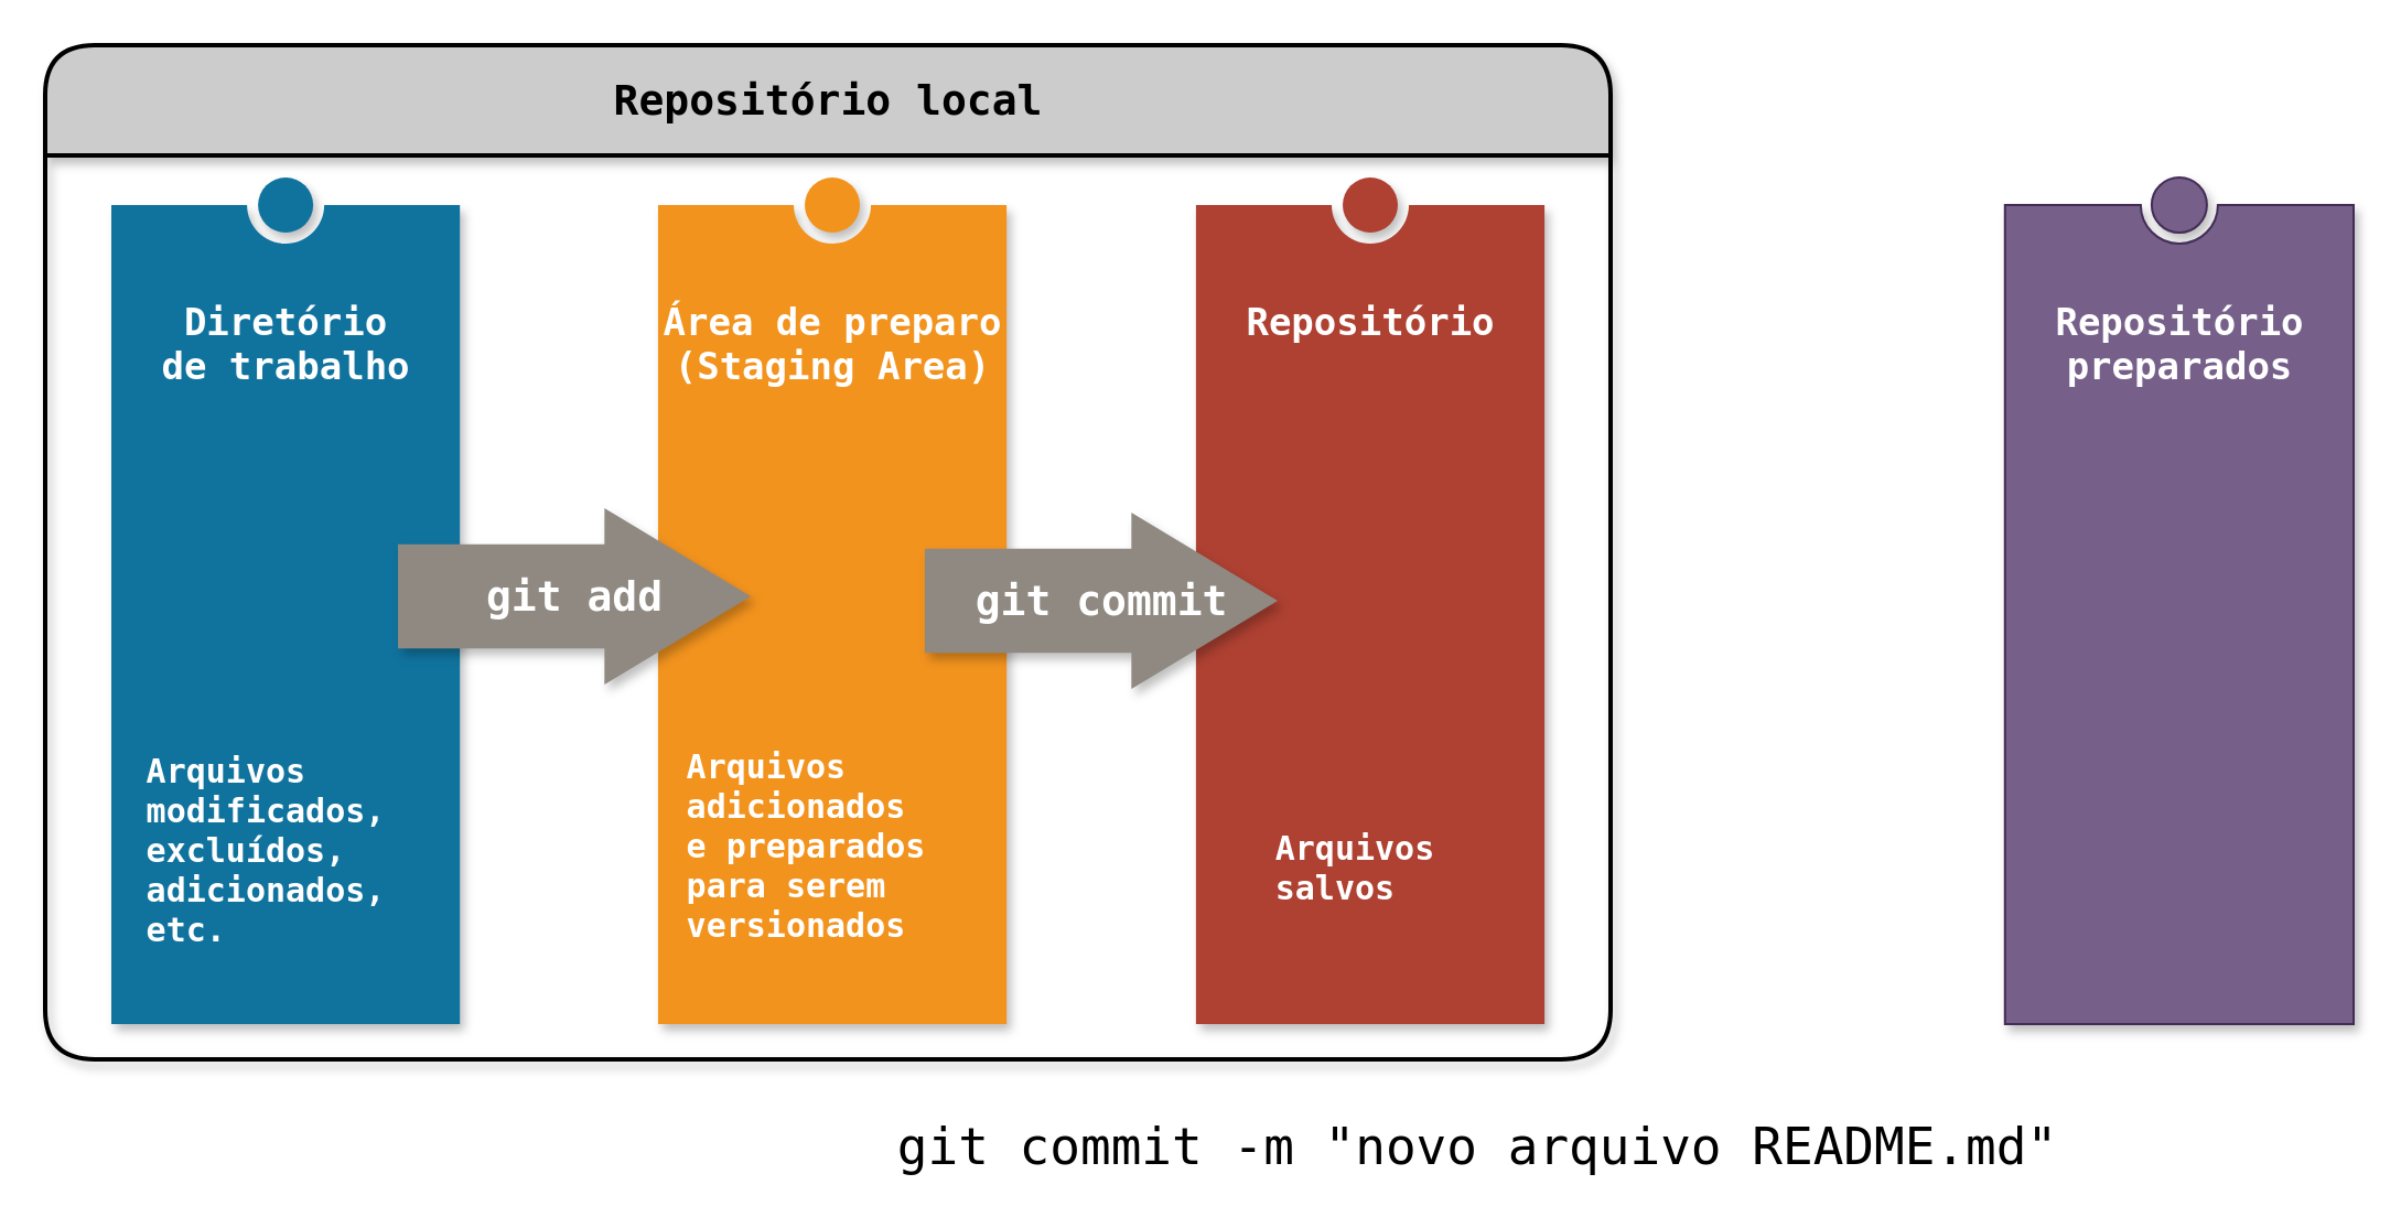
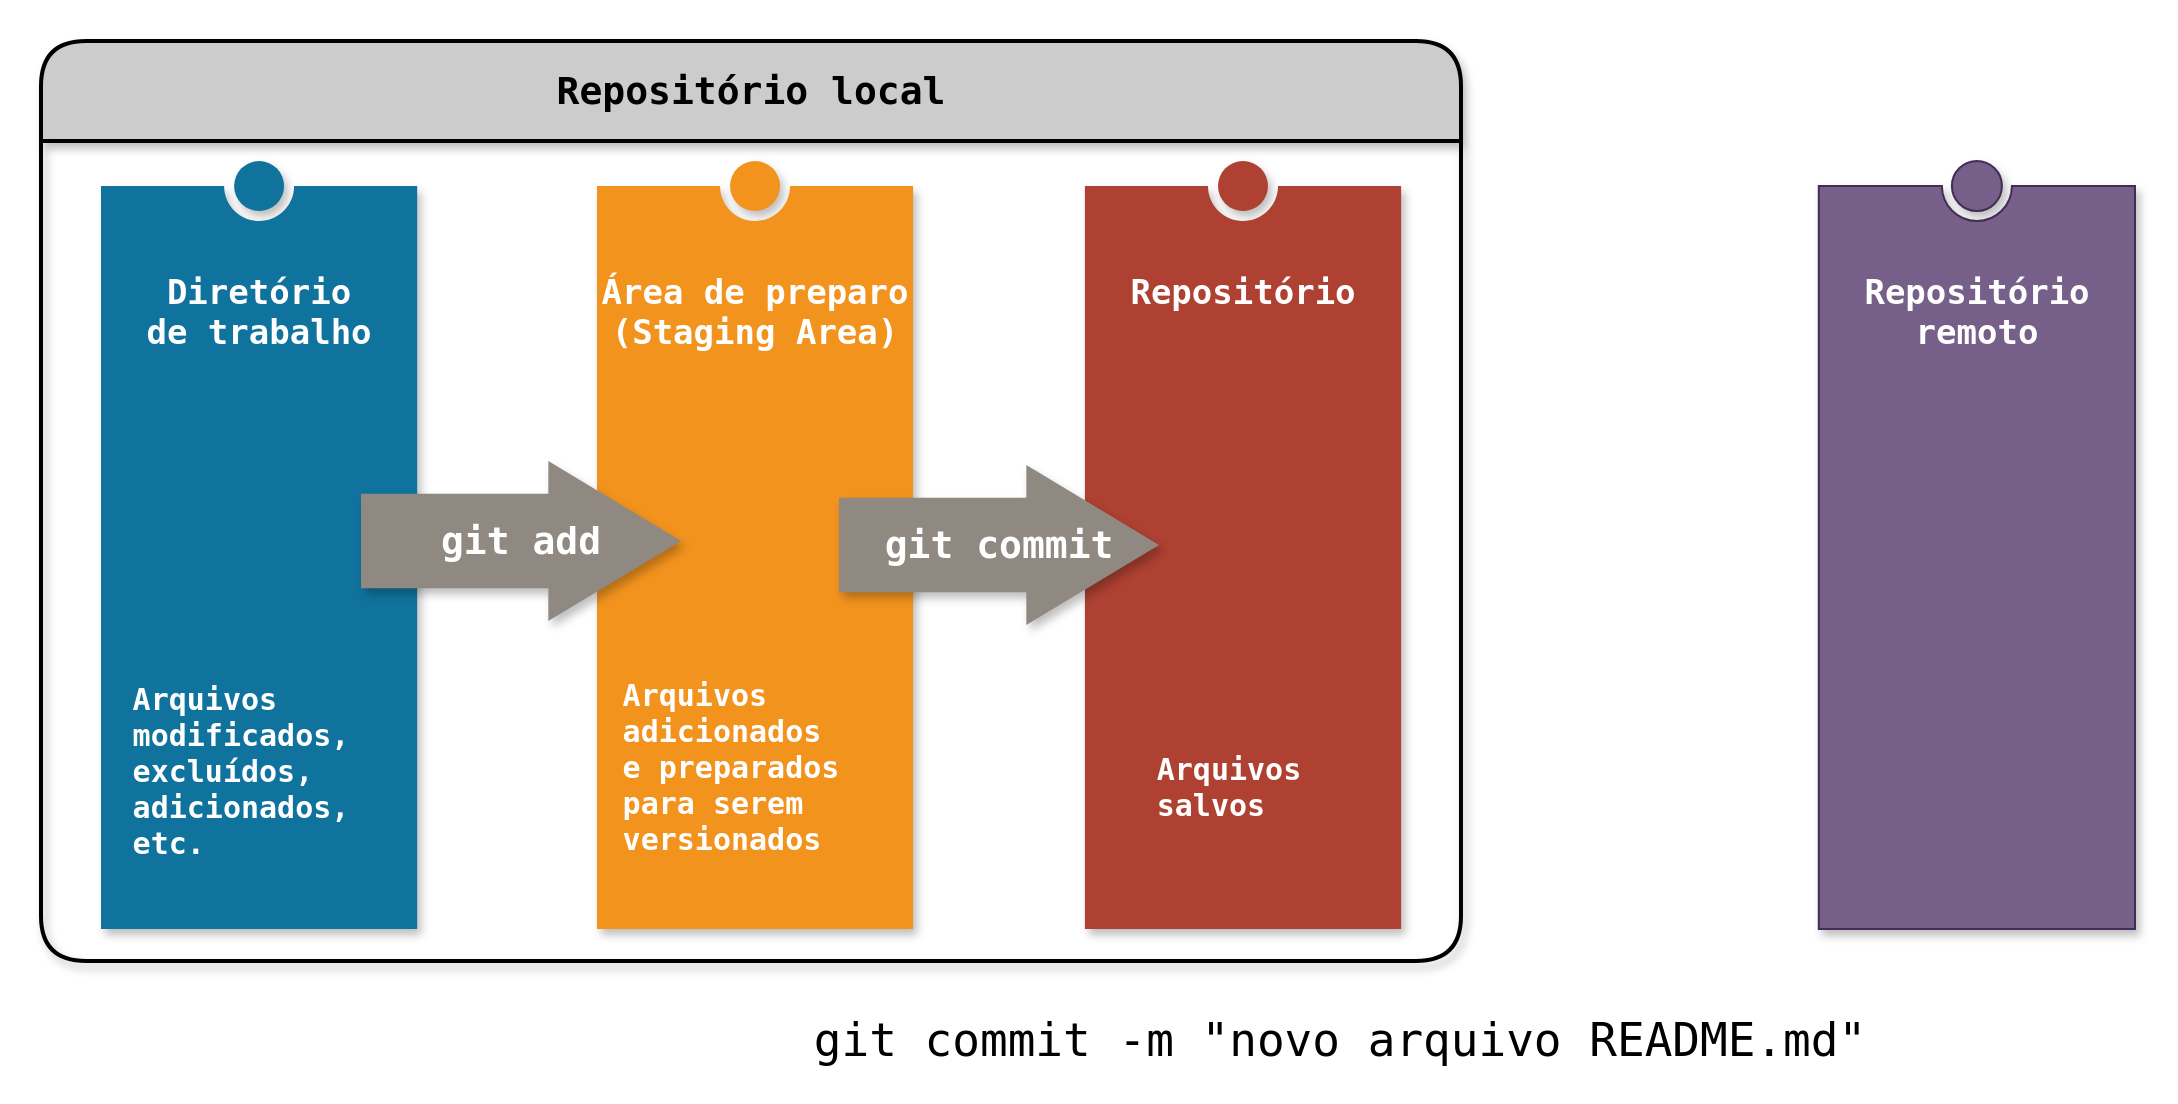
  <mxCell id="0" />
  <mxCell id="1" parent="0" />
  <mxCell id="2" value="&lt;pre&gt;&lt;b&gt;&lt;font style=&quot;font-size: 19px&quot;&gt;Repositório local&lt;/font&gt;&lt;/b&gt;&lt;/pre&gt;" style="swimlane;childLayout=stackLayout;horizontal=1;startSize=50;horizontalStack=0;rounded=1;fontSize=14;fontStyle=0;strokeWidth=2;resizeParent=0;resizeLast=1;shadow=1;dashed=0;align=center;hachureGap=4;pointerEvents=0;labelBackgroundColor=none;html=1;fillColor=#CCCCCC;" vertex="1" parent="1"><mxGeometry x="20" y="20" width="710" height="460" as="geometry" /></mxCell>
  <mxCell id="3" value="&lt;pre&gt;Diretório&lt;br&gt;de trabalho&lt;br&gt;&lt;/pre&gt;" style="verticalLabelPosition=middle;verticalAlign=top;html=1;shape=mxgraph.infographic.numberedEntryVert;dy=25;strokeColor=none;fontSize=17;fontColor=#FFFFFF;align=center;labelPosition=center;spacingTop=32;fontStyle=1;fillColor=#10739E;hachureGap=4;pointerEvents=0;shadow=1;" vertex="1" parent="1"><mxGeometry x="50" y="80" width="158.095" height="384" as="geometry" /></mxCell>
  <mxCell id="4" value="&lt;div&gt;&lt;pre&gt;Área de preparo&lt;br&gt;(Staging Area)&lt;/pre&gt;&lt;/div&gt;" style="verticalLabelPosition=middle;verticalAlign=top;html=1;shape=mxgraph.infographic.numberedEntryVert;dy=25;strokeColor=none;fontSize=17;fontColor=#FFFFFF;align=center;labelPosition=center;spacingTop=32;fontStyle=1;fillColor=#F2931E;hachureGap=4;pointerEvents=0;shadow=1;" vertex="1" parent="1"><mxGeometry x="297.976" y="80" width="158.095" height="384" as="geometry" /></mxCell>
  <mxCell id="5" value="&lt;pre&gt;Repositório&lt;/pre&gt;" style="verticalLabelPosition=middle;verticalAlign=top;html=1;shape=mxgraph.infographic.numberedEntryVert;dy=25;strokeColor=none;fontSize=17;fontColor=#FFFFFF;align=center;labelPosition=center;spacingTop=32;fontStyle=1;fillColor=#AE4132;hachureGap=4;pointerEvents=0;shadow=1;" vertex="1" parent="1"><mxGeometry x="541.952" y="80" width="158.095" height="384" as="geometry" /></mxCell>
- <mxCell id="6" value="&lt;div&gt;&lt;pre&gt;Repositório&lt;br&gt;preparados&lt;/pre&gt;&lt;/div&gt;" style="verticalLabelPosition=middle;verticalAlign=top;html=1;shape=mxgraph.infographic.numberedEntryVert;dy=25;strokeColor=#432D57;fontSize=17;fontColor=#ffffff;align=center;labelPosition=center;spacingTop=32;fontStyle=1;fillColor=#76608a;hachureGap=4;pointerEvents=0;shadow=1;" vertex="1" parent="1"><mxGeometry x="908.905" y="80" width="158.095" height="384" as="geometry" /></mxCell>
+ <mxCell id="6" value="&lt;div&gt;&lt;pre&gt;Repositório&lt;br&gt;remoto&lt;/pre&gt;&lt;/div&gt;" style="verticalLabelPosition=middle;verticalAlign=top;html=1;shape=mxgraph.infographic.numberedEntryVert;dy=25;strokeColor=#432D57;fontSize=17;fontColor=#ffffff;align=center;labelPosition=center;spacingTop=32;fontStyle=1;fillColor=#76608a;hachureGap=4;pointerEvents=0;shadow=1;" vertex="1" parent="1"><mxGeometry x="908.905" y="80" width="158.095" height="384" as="geometry" /></mxCell>
  <mxCell id="7" value="&lt;div align=&quot;justify&quot;&gt;&lt;pre&gt;&lt;b&gt;&lt;font style=&quot;font-size: 15px&quot; color=&quot;#FFFFFF&quot;&gt;Arquivos &lt;br&gt;modificados, &lt;br&gt;excluídos, &lt;br&gt;adicionados, &lt;br&gt;etc.&lt;/font&gt;&lt;/b&gt;&lt;/pre&gt;&lt;/div&gt;" style="text;html=1;strokeColor=none;fillColor=none;align=center;verticalAlign=middle;whiteSpace=wrap;rounded=0;hachureGap=4;pointerEvents=0;" vertex="1" parent="1"><mxGeometry x="80" y="350" width="90" height="70" as="geometry" /></mxCell>
  <mxCell id="8" value="&lt;pre style=&quot;font-size: 19px&quot;&gt;&lt;font color=&quot;#FFFFFF&quot;&gt;&lt;b&gt;&lt;font style=&quot;font-size: 19px&quot;&gt;git add&lt;/font&gt;&lt;/b&gt;&lt;/font&gt;&lt;/pre&gt;" style="html=1;shadow=1;dashed=0;align=center;verticalAlign=middle;shape=mxgraph.arrows2.arrow;dy=0.41;dx=66.33;notch=0;hachureGap=4;pointerEvents=0;labelBackgroundColor=none;fillColor=#8F8981;sketch=0;strokeColor=none;" vertex="1" parent="1"><mxGeometry x="180" y="230" width="160" height="80" as="geometry" /></mxCell>
  <mxCell id="9" value="&lt;pre style=&quot;font-size: 19px&quot;&gt;&lt;font color=&quot;#FFFFFF&quot;&gt;&lt;b&gt;&lt;font style=&quot;font-size: 19px&quot;&gt;git commit&lt;/font&gt;&lt;/b&gt;&lt;/font&gt;&lt;/pre&gt;" style="html=1;shadow=1;dashed=0;align=center;verticalAlign=middle;shape=mxgraph.arrows2.arrow;dy=0.41;dx=66.33;notch=0;hachureGap=4;pointerEvents=0;labelBackgroundColor=none;fillColor=#8F8981;sketch=0;strokeColor=none;" vertex="1" parent="1"><mxGeometry x="419" y="232" width="160" height="80" as="geometry" /></mxCell>
  <mxCell id="10" value="" style="shape=image;html=1;verticalAlign=top;verticalLabelPosition=bottom;labelBackgroundColor=#ffffff;imageAspect=0;aspect=fixed;image=https://cdn1.iconfinder.com/data/icons/fs-icons-ubuntu-by-franksouza-/128/inode-directory.png;hachureGap=4;pointerEvents=0;shadow=1;sketch=0;strokeColor=#FFFFFF;fillColor=#FFB366;gradientColor=none;" vertex="1" parent="1"><mxGeometry x="132" y="190" width="48" height="48" as="geometry" /></mxCell>
  <mxCell id="11" value="" style="shape=image;html=1;verticalAlign=top;verticalLabelPosition=bottom;labelBackgroundColor=#ffffff;imageAspect=0;aspect=fixed;image=https://cdn4.iconfinder.com/data/icons/pc_de_hamburg_icon_pack/32x32/administrative-docs.png;hachureGap=4;pointerEvents=0;shadow=1;sketch=0;strokeColor=#FFFFFF;fillColor=#FFB366;gradientColor=none;" vertex="1" parent="1"><mxGeometry x="68" y="220" width="50" height="50" as="geometry" /></mxCell>
  <mxCell id="12" value="" style="shape=image;html=1;verticalAlign=top;verticalLabelPosition=bottom;labelBackgroundColor=#ffffff;imageAspect=0;aspect=fixed;image=https://cdn4.iconfinder.com/data/icons/Aire%20PNGs/128/Files/Images.png;hachureGap=4;pointerEvents=0;shadow=1;sketch=0;strokeColor=#FFFFFF;fillColor=#FFB366;gradientColor=none;" vertex="1" parent="1"><mxGeometry x="112" y="252" width="58" height="58" as="geometry" /></mxCell>
  <mxCell id="13" value="&lt;div align=&quot;justify&quot;&gt;&lt;pre&gt;&lt;b&gt;&lt;font style=&quot;font-size: 15px&quot; color=&quot;#FFFFFF&quot;&gt;Arquivos &lt;br&gt;adicionados &lt;br&gt;e preparados &lt;br&gt;para serem &lt;br&gt;versionados&lt;/font&gt;&lt;/b&gt;&lt;/pre&gt;&lt;/div&gt;" style="text;html=1;strokeColor=none;fillColor=none;align=center;verticalAlign=middle;whiteSpace=wrap;rounded=0;hachureGap=4;pointerEvents=0;" vertex="1" parent="1"><mxGeometry x="325" y="348" width="90" height="70" as="geometry" /></mxCell>
  <mxCell id="14" value="&lt;div align=&quot;justify&quot;&gt;&lt;pre&gt;&lt;b&gt;&lt;font style=&quot;font-size: 15px&quot; color=&quot;#FFFFFF&quot;&gt;Arquivos &lt;br&gt;salvos&lt;br&gt;&lt;/font&gt;&lt;/b&gt;&lt;/pre&gt;&lt;/div&gt;" style="text;html=1;strokeColor=none;fillColor=none;align=center;verticalAlign=middle;whiteSpace=wrap;rounded=0;hachureGap=4;pointerEvents=0;" vertex="1" parent="1"><mxGeometry x="574" y="358" width="90" height="70" as="geometry" /></mxCell>
  <mxCell id="15" value="&lt;pre&gt;&lt;font style=&quot;font-size: 23px&quot;&gt;git commit -m &quot;novo arquivo README.md&quot;&lt;/font&gt;&lt;/pre&gt;" style="text;html=1;strokeColor=none;fillColor=none;align=center;verticalAlign=middle;whiteSpace=wrap;rounded=0;shadow=1;labelBackgroundColor=none;sketch=0;hachureGap=4;pointerEvents=0;" vertex="1" parent="1"><mxGeometry x="410" y="510" width="520" height="20" as="geometry" /></mxCell>
